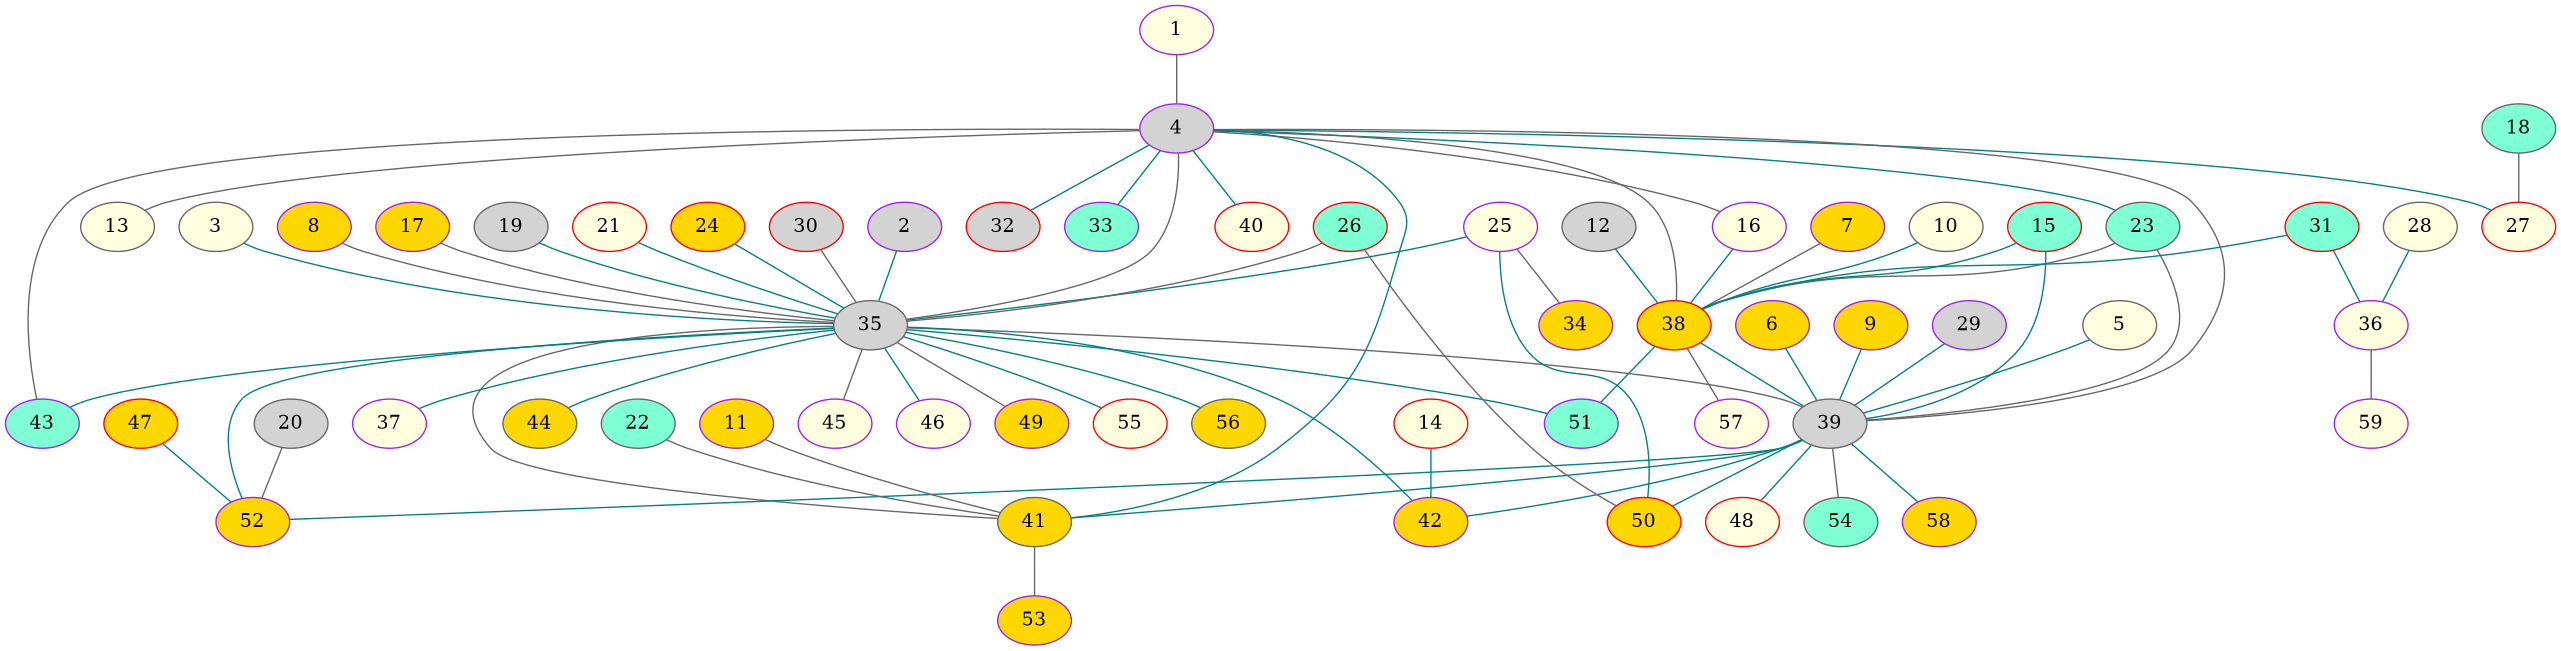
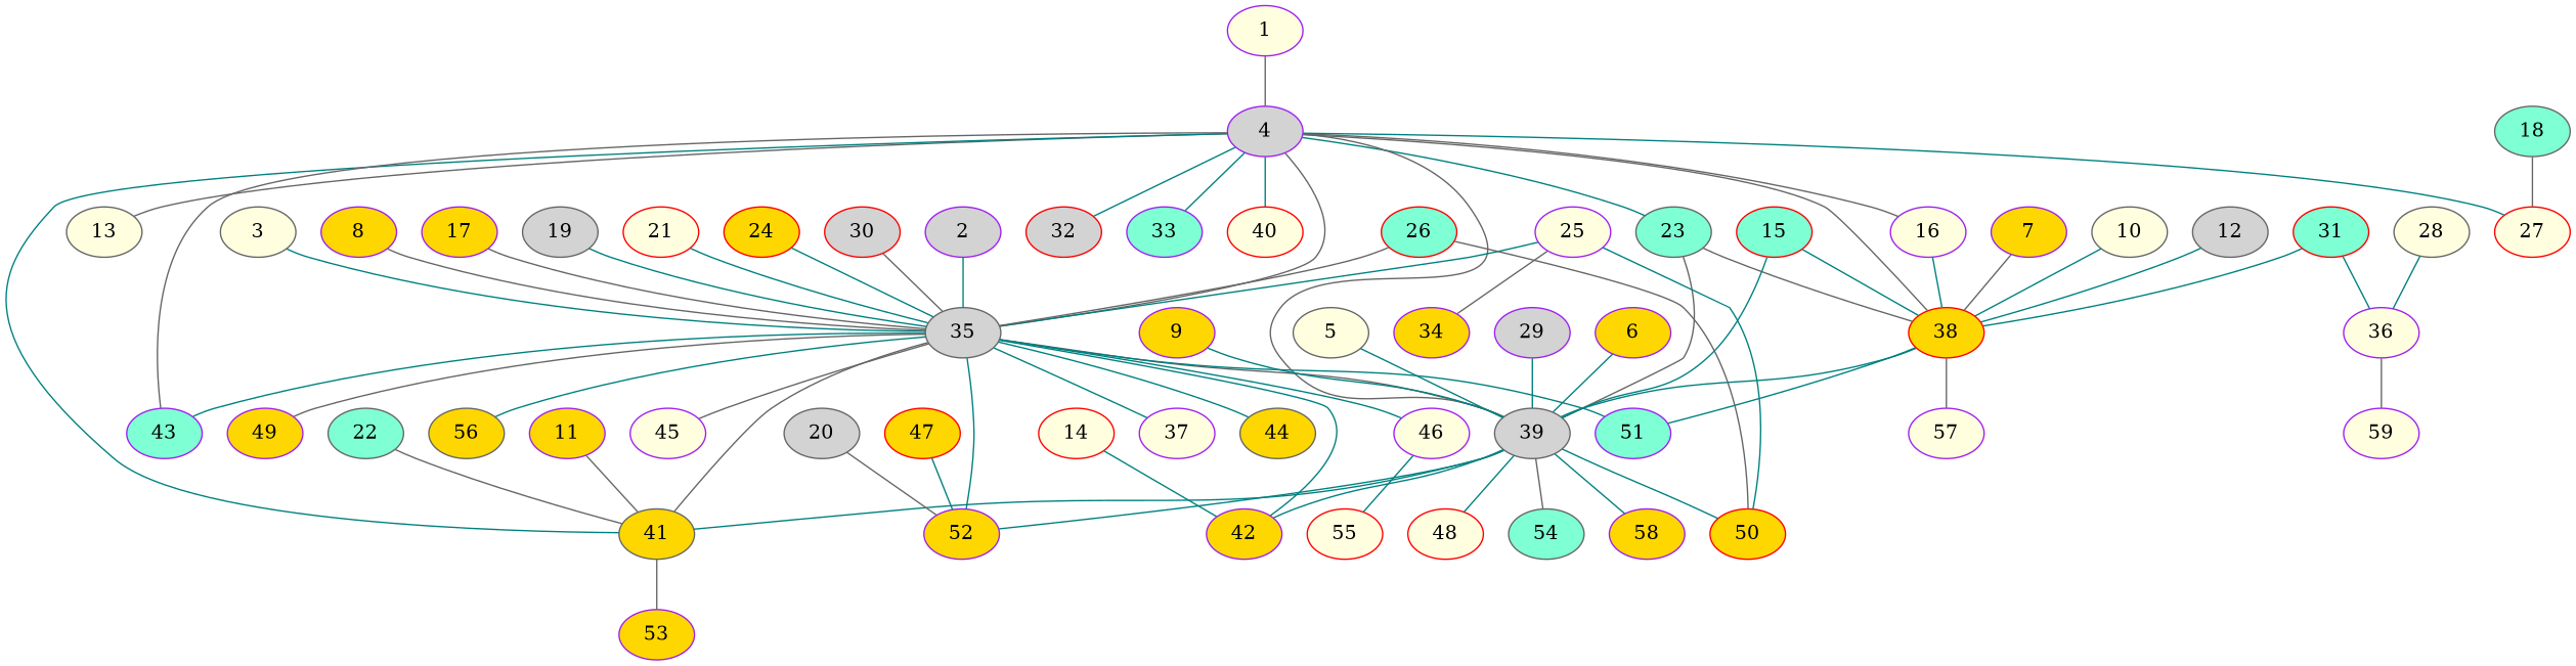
  graph {
    node [color=purple fillcolor=lightyellow style=filled]
    edge [color=teal weight=1.0]
    4 [fillcolor=lightgrey]
    1
    35 [color=gray40 fillcolor=lightgrey]
    13 [color=gray40]
    16
    23 [color=gray40 fillcolor=aquamarine]
    27 [color=red]
    32 [color=red fillcolor=lightgrey]
    33 [fillcolor=aquamarine]
    38 [color=red fillcolor=gold]
    39 [color=gray40 fillcolor=lightgrey]
    40 [color=red]
    41 [color=gray40 fillcolor=gold]
    43 [fillcolor=aquamarine]
    2 [fillcolor=lightgrey]
    42 [fillcolor=gold]
    52 [fillcolor=gold]
    37
    44 [color=gray40 fillcolor=gold]
    45
    46
    49 [fillcolor=gold]
    51 [fillcolor=aquamarine]
    55 [color=red]
    56 [color=gray40 fillcolor=gold]
    3 [color=gray40]
    57
    50 [color=red fillcolor=gold]
    48 [color=red]
    54 [color=gray40 fillcolor=aquamarine]
    58 [fillcolor=gold]
    53 [fillcolor=gold]
    5 [color=gray40]
    6 [fillcolor=gold]
    7 [fillcolor=gold]
    8 [fillcolor=gold]
    9 [fillcolor=gold]
    10 [color=gray40]
    11 [fillcolor=gold]
    12 [color=gray40 fillcolor=lightgrey]
    14 [color=red]
    15 [color=red fillcolor=aquamarine]
    17 [fillcolor=gold]
    18 [color=gray40 fillcolor=aquamarine]
    19 [color=gray40 fillcolor=lightgrey]
    20 [color=gray40 fillcolor=lightgrey]
    21 [color=red]
    22 [color=gray40 fillcolor=aquamarine]
    24 [color=red fillcolor=gold]
    25
    34 [fillcolor=gold]
    26 [color=red fillcolor=aquamarine]
    28 [color=gray40]
    36
    59
    29 [fillcolor=lightgrey]
    30 [color=red fillcolor=lightgrey]
    31 [color=red fillcolor=aquamarine]
    47 [color=red fillcolor=gold]
    4 -- 35 [color=gray40 weight=2.0]
    4 -- 13 [color=gray40]
    4 -- 16 [color=gray40]
    4 -- 23
    4 -- 27
    4 -- 32
    4 -- 33
    4 -- 38 [color=gray40]
    4 -- 39 [color=gray40]
    4 -- 40
    4 -- 41
    4 -- 43 [color=gray40 weight=3.0]
    1 -- 4 [color=gray40]
    35 -- 39 [color=gray40 weight=4.0]
    35 -- 41 [color=gray40]
    35 -- 43 [weight=4.0]
    35 -- 42
    35 -- 52
    35 -- 37
    35 -- 44
    35 -- 45 [color=gray40]
    35 -- 46
    35 -- 49 [color=gray40]
    35 -- 51 [weight=2.0]
-   35 -- 55
+   46 -- 55
    35 -- 56
    16 -- 38
    23 -- 38 [color=gray40]
    23 -- 39 [color=gray40]
    38 -- 39
    38 -- 51
    38 -- 57 [color=gray40]
    39 -- 41 [weight=2.0]
    39 -- 42
    39 -- 52
    39 -- 50
    39 -- 48
    39 -- 54 [color=gray40]
    39 -- 58
    41 -- 53 [color=gray40]
    2 -- 35
    3 -- 35
    5 -- 39
    6 -- 39
    7 -- 38 [color=gray40]
    8 -- 35 [color=gray40]
    9 -- 39
    10 -- 38
    11 -- 41 [color=gray40]
    12 -- 38
    14 -- 42
    15 -- 38
    15 -- 39
    17 -- 35 [color=gray40]
    18 -- 27 [color=gray40]
    19 -- 35
    20 -- 52 [color=gray40]
    21 -- 35
    22 -- 41 [color=gray40]
    24 -- 35
    25 -- 35
    25 -- 50
    25 -- 34 [color=gray40]
    26 -- 35 [color=gray40]
    26 -- 50 [color=gray40]
    28 -- 36
    36 -- 59 [color=gray40]
    29 -- 39
    30 -- 35 [color=gray40]
    31 -- 38
    31 -- 36
    47 -- 52
  }
